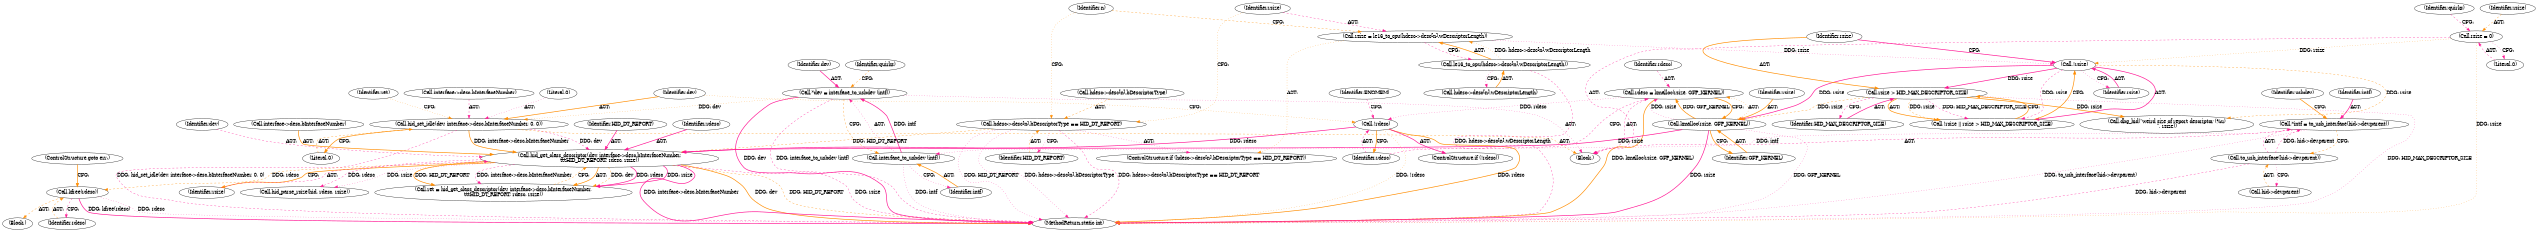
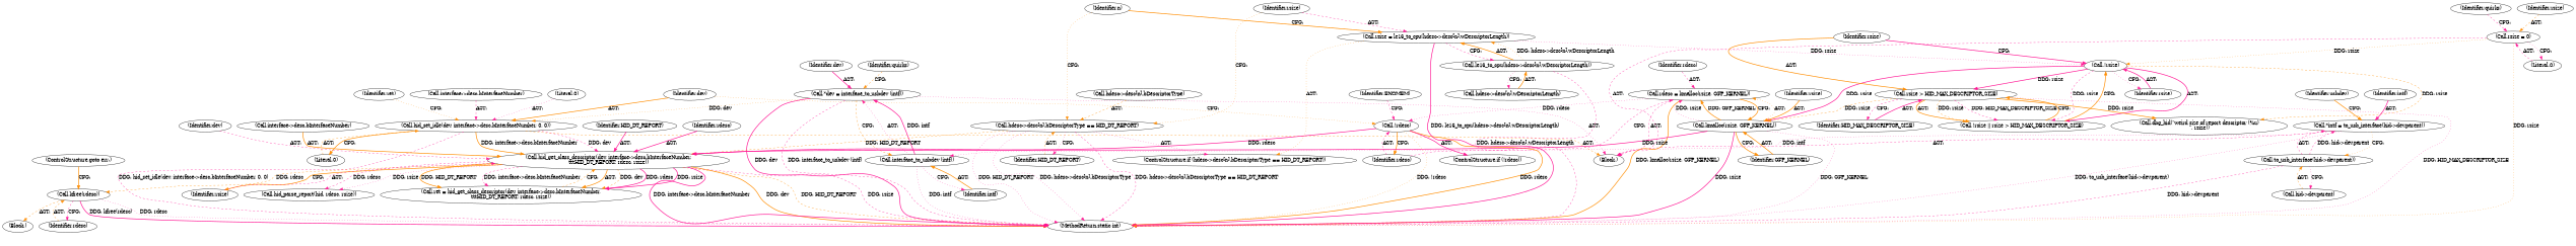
  digraph {
    edge [color=deeppink style=dashed]
    n1 [label="(Call,kfree(rdesc))"]
    n2 [label="(MethodReturn,static int)"]
    n3 [label="(Block,)"]
    n4 [label="(Identifier,rdesc)"]
    n5 [label="(Call,hid_get_class_descriptor(dev, interface->desc.bInterfaceNumber,\n\t\t\tHID_DT_REPORT, rdesc, rsize))"]
    n6 [label="(Identifier,rsize)"]
-   n7 [label="(Call,hid_parse_rsize(hid, rdesc, rsize))"]
+   n7 [label="(Call,hid_parse_report(hid, rdesc, rsize))"]
    n8 [label="(Call,ret = hid_get_class_descriptor(dev, interface->desc.bInterfaceNumber,\n\t\t\tHID_DT_REPORT, rdesc, rsize))"]
    n9 [label="(Call,hid_set_idle(dev, interface->desc.bInterfaceNumber, 0, 0))"]
    n10 [label="(Block,)"]
    n11 [label="(Literal,0)"]
    n12 [label="(Call,*dev = interface_to_usbdev (intf))"]
    n13 [label="(Call,interface_to_usbdev (intf))"]
    n14 [label="(Identifier,intf)"]
    n15 [label="(Call,*intf = to_usb_interface(hid->dev.parent))"]
    n16 [label="(Call,to_usb_interface(hid->dev.parent))"]
    n17 [label="(Call,hid->dev.parent)"]
    n18 [label="(Call,hdesc->desc[n].bDescriptorType == HID_DT_REPORT)"]
    n19 [label="(Identifier,HID_DT_REPORT)"]
    n20 [label="(ControlStructure,if (hdesc->desc[n].bDescriptorType == HID_DT_REPORT))"]
    n21 [label="(Call,!rdesc)"]
    n22 [label="(Identifier,rdesc)"]
    n23 [label="(ControlStructure,if (!rdesc))"]
    n24 [label="(Call,rdesc = kmalloc(rsize, GFP_KERNEL))"]
    n25 [label="(Call,kmalloc(rsize, GFP_KERNEL))"]
    n26 [label="(Identifier,GFP_KERNEL)"]
    n27 [label="(Call,!rsize)"]
    n28 [label="(Call,rsize > HID_MAX_DESCRIPTOR_SIZE)"]
    n29 [label="(Call,!rsize || rsize > HID_MAX_DESCRIPTOR_SIZE)"]
    n30 [label="(Call,dbg_hid(\"weird size of report descriptor (%u)\n\", rsize))"]
    n31 [label="(Identifier,rsize)"]
    n32 [label="(Identifier,HID_MAX_DESCRIPTOR_SIZE)"]
    n33 [label="(Call,rsize = le16_to_cpu(hdesc->desc[n].wDescriptorLength))"]
    n34 [label="(Call,le16_to_cpu(hdesc->desc[n].wDescriptorLength))"]
    n35 [label="(Call,hdesc->desc[n].wDescriptorLength)"]
    n36 [label="(Call,rsize = 0)"]
    n37 [label="(Literal,0)"]
    n38 [label="(Identifier,ret)"]
    n39 [label="(Identifier,rsize)"]
    n40 [label="(Identifier,usbdev)"]
    n41 [label="(ControlStructure,goto err;)"]
    n42 [label="(Identifier,quirks)"]
    n43 [label="(Identifier,HID_DT_REPORT)"]
    n44 [label="(Identifier,rsize)"]
    n45 [label="(Identifier,quirks)"]
    n46 [label="(Identifier,dev)"]
    n47 [label="(Literal,0)"]
    n48 [label="(Call,hdesc->desc[n].bDescriptorType)"]
    n49 [label="(Identifier,rsize)"]
    n50 [label="(Identifier,rdesc)"]
    n51 [label="(Identifier,n)"]
    n52 [label="(Identifier,rsize)"]
    n53 [label="(Identifier,dev)"]
    n54 [label="(Identifier,rdesc)"]
    n55 [label="(Call,interface->desc.bInterfaceNumber)"]
    n56 [label="(Identifier,dev)"]
    n57 [label="(Identifier,intf)"]
    n58 [label="(Identifier,ENOMEM)"]
    n59 [label="(Call,interface->desc.bInterfaceNumber)"]
    n1 -> n2 [label="DDG: kfree(rdesc)" style=bold]
    n1 -> n2 [label="DDG: rdesc" style=dotted]
    n1 -> n3 [color=darkorange label="AST: "]
    n1 -> n4 [label="CFG: "]
    n4 -> n1 [color=darkorange label="AST: "]
    n5 -> n1 [color=darkorange label="DDG: rdesc"]
    n5 -> n2 [color=darkorange label="DDG: dev" style=bold]
    n5 -> n2 [color=darkorange label="DDG: HID_DT_REPORT"]
    n5 -> n2 [label="DDG: rsize"]
    n5 -> n2 [label="DDG: interface->desc.bInterfaceNumber" style=bold]
    n5 -> n6 [color=darkorange label="CFG: " style=bold]
    n5 -> n7 [label="DDG: rdesc"]
    n5 -> n7 [label="DDG: rsize" style=dotted]
    n5 -> n8 [color=darkorange label="AST: " style=bold]
    n5 -> n8 [color=darkorange label="DDG: dev"]
    n5 -> n8 [label="DDG: rdesc" style=bold]
    n5 -> n8 [label="DDG: rsize" style=bold]
    n5 -> n8 [color=darkorange label="DDG: HID_DT_REPORT" style=bold]
    n5 -> n8 [label="DDG: interface->desc.bInterfaceNumber"]
    n6 -> n5 [label="AST: "]
    n8 -> n5 [color=darkorange label="CFG: "]
    n9 -> n2 [label="DDG: hid_set_idle(dev, interface->desc.bInterfaceNumber, 0, 0)"]
    n9 -> n5 [label="DDG: dev"]
    n9 -> n5 [color=darkorange label="DDG: interface->desc.bInterfaceNumber" style=bold]
    n9 -> n10 [color=darkorange label="AST: "]
    n9 -> n11 [color=darkorange label="CFG: " style=bold]
    n11 -> n9 [color=darkorange label="AST: "]
    n12 -> n2 [label="DDG: dev" style=bold]
    n12 -> n2 [label="DDG: interface_to_usbdev (intf)"]
    n12 -> n9 [color=darkorange label="DDG: dev" style=dotted]
    n12 -> n10 [label="AST: " style=dotted]
    n12 -> n13 [color=darkorange label="CFG: "]
    n13 -> n2 [label="DDG: intf" style=dotted]
    n13 -> n12 [label="AST: " style=dotted]
    n13 -> n12 [label="DDG: intf" style=bold]
    n13 -> n14 [label="CFG: " style=dotted]
    n14 -> n13 [color=darkorange label="AST: " style=bold]
    n15 -> n2 [label="DDG: to_usb_interface(hid->dev.parent)" style=dotted]
    n15 -> n10 [label="AST: "]
    n15 -> n13 [label="DDG: intf" style=dotted]
-   n15 -> n16 [color=darkorange label="CFG: "]
+   n15 -> n16 [color=darkorange label="CFG: " style=dotted]
    n16 -> n2 [label="DDG: hid->dev.parent"]
    n16 -> n15 [label="AST: "]
    n16 -> n15 [label="DDG: hid->dev.parent"]
    n16 -> n17 [label="CFG: " style=dotted]
    n17 -> n16 [color=darkorange label="AST: "]
    n18 -> n2 [label="DDG: HID_DT_REPORT" style=dotted]
    n18 -> n2 [label="DDG: hdesc->desc[n].bDescriptorType" style=dotted]
    n18 -> n2 [label="DDG: hdesc->desc[n].bDescriptorType == HID_DT_REPORT"]
    n18 -> n5 [color=darkorange label="DDG: HID_DT_REPORT"]
    n18 -> n19 [label="CFG: " style=dotted]
    n18 -> n20 [label="AST: " style=dotted]
    n19 -> n18 [color=darkorange label="AST: "]
    n21 -> n2 [color=darkorange label="DDG: !rdesc" style=dotted]
    n21 -> n2 [color=darkorange label="DDG: rdesc" style=bold]
    n21 -> n5 [label="DDG: rdesc" style=bold]
    n21 -> n22 [color=darkorange label="CFG: " style=bold]
    n21 -> n23 [label="AST: " style=bold]
    n22 -> n21 [label="AST: "]
    n22 -> n24 [label="CFG: "]
    n24 -> n2 [color=darkorange label="DDG: kmalloc(rsize, GFP_KERNEL)" style=bold]
    n24 -> n10 [label="AST: "]
    n24 -> n21 [label="DDG: rdesc" style=dotted]
    n24 -> n25 [color=darkorange label="CFG: " style=bold]
    n25 -> n2 [label="DDG: GFP_KERNEL" style=dotted]
    n25 -> n2 [label="DDG: rsize" style=bold]
    n25 -> n5 [label="DDG: rsize" style=bold]
    n25 -> n24 [color=darkorange label="AST: " style=dotted]
    n25 -> n24 [label="DDG: rsize" style=dotted]
    n25 -> n24 [color=darkorange label="DDG: GFP_KERNEL" style=bold]
    n25 -> n26 [color=darkorange label="CFG: " style=bold]
    n26 -> n25 [color=darkorange label="AST: " style=bold]
    n27 -> n25 [label="DDG: rsize" style=bold]
    n27 -> n28 [label="DDG: rsize" style=bold]
    n27 -> n29 [label="AST: " style=bold]
    n27 -> n29 [label="DDG: rsize"]
    n27 -> n30 [color=darkorange label="DDG: rsize"]
    n27 -> n31 [label="CFG: " style=dotted]
    n28 -> n2 [label="DDG: HID_MAX_DESCRIPTOR_SIZE" style=dotted]
    n28 -> n25 [color=darkorange label="DDG: rsize"]
    n28 -> n29 [color=darkorange label="AST: " style=bold]
    n28 -> n29 [color=darkorange label="DDG: rsize"]
    n28 -> n29 [label="DDG: HID_MAX_DESCRIPTOR_SIZE"]
    n28 -> n30 [color=darkorange label="DDG: rsize" style=bold]
    n28 -> n32 [label="CFG: "]
    n29 -> n27 [color=darkorange label="CFG: " style=bold]
    n29 -> n28 [color=darkorange label="CFG: " style=bold]
    n31 -> n27 [label="AST: " style=bold]
    n32 -> n28 [label="AST: " style=bold]
+   n33 -> n2 [label="DDG: le16_to_cpu(hdesc->desc[n].wDescriptorLength)" style=bold]
    n33 -> n20 [color=darkorange label="AST: " style=dotted]
    n33 -> n27 [label="DDG: rsize" style=dotted]
    n33 -> n34 [label="CFG: "]
    n34 -> n2 [label="DDG: hdesc->desc[n].wDescriptorLength"]
    n34 -> n33 [color=darkorange label="AST: " style=bold]
    n34 -> n33 [color=darkorange label="DDG: hdesc->desc[n].wDescriptorLength" style=dotted]
    n34 -> n35 [label="CFG: " style=dotted]
    n35 -> n34 [color=darkorange label="AST: " style=bold]
    n36 -> n2 [color=darkorange label="DDG: rsize" style=dotted]
    n36 -> n10 [label="AST: "]
    n36 -> n27 [color=darkorange label="DDG: rsize" style=dotted]
    n36 -> n37 [label="CFG: " style=dotted]
    n37 -> n36 [label="AST: "]
    n38 -> n9 [color=darkorange label="CFG: " style=dotted]
    n39 -> n27 [label="CFG: " style=bold]
    n39 -> n28 [color=darkorange label="AST: " style=bold]
    n40 -> n15 [color=darkorange label="CFG: " style=bold]
    n41 -> n1 [color=darkorange label="CFG: " style=bold]
    n42 -> n12 [color=darkorange label="CFG: "]
    n43 -> n5 [label="AST: " style=bold]
    n44 -> n25 [color=darkorange label="AST: " style=bold]
    n45 -> n36 [label="CFG: "]
    n46 -> n12 [label="AST: " style=bold]
    n47 -> n9 [label="AST: " style=dotted]
    n48 -> n18 [color=darkorange label="AST: "]
    n49 -> n36 [color=darkorange label="AST: "]
    n50 -> n5 [label="AST: " style=bold]
    n51 -> n18 [color=darkorange label="CFG: " style=dotted]
-   n51 -> n33 [color=darkorange label="CFG: "]
+   n51 -> n33 [color=darkorange label="CFG: " style=bold]
    n52 -> n18 [color=darkorange label="CFG: " style=dotted]
    n52 -> n33 [label="AST: "]
    n53 -> n5 [label="AST: "]
    n54 -> n24 [label="AST: "]
    n55 -> n5 [color=darkorange label="AST: " style=bold]
    n56 -> n9 [color=darkorange label="AST: " style=bold]
    n56 -> n21 [color=darkorange label="CFG: " style=dotted]
    n57 -> n15 [label="AST: " style=bold]
    n58 -> n21 [label="CFG: "]
    n59 -> n9 [label="AST: "]
  }
